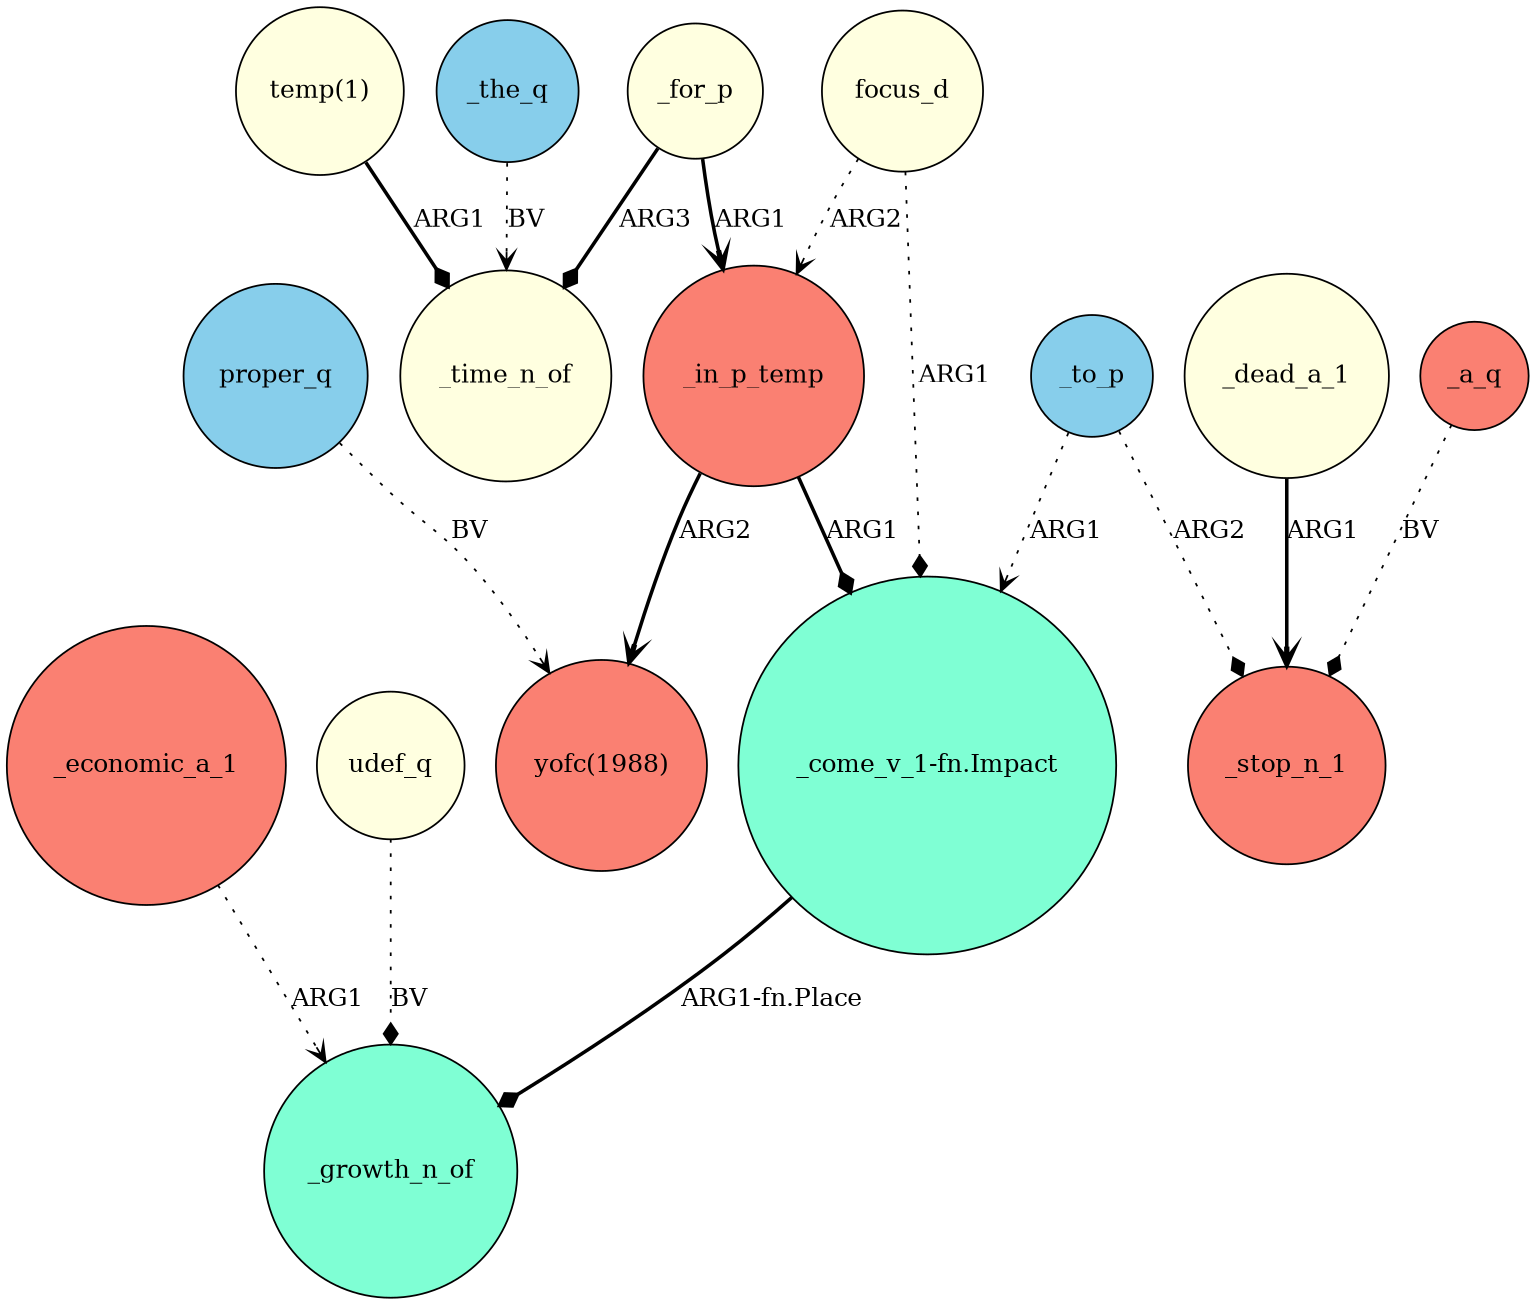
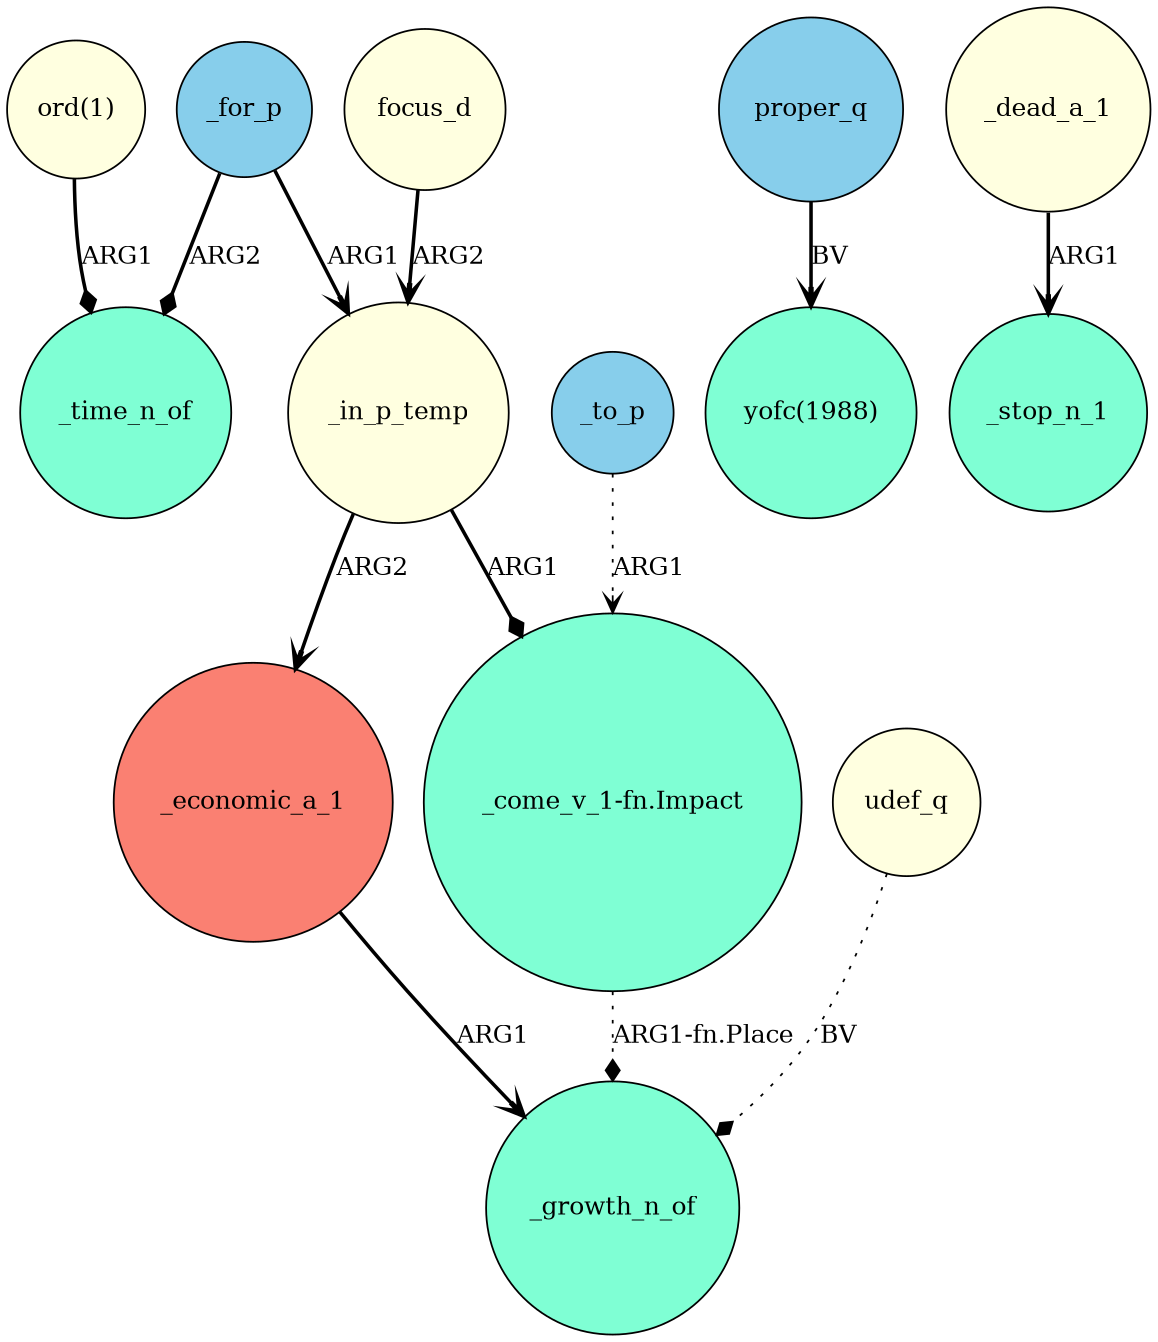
  digraph {
    node [fillcolor=lightyellow shape=circle style=filled]
    edge [arrowhead=diamond style=bold]
    "_come_v_1-fn.Impact" [fillcolor=aquamarine]
-   _in_p_temp [fillcolor=salmon]
-   "yofc(1988)" [fillcolor=salmon]
+   _in_p_temp
+   "yofc(1988)" [fillcolor=aquamarine]
    _growth_n_of [fillcolor=aquamarine]
-   _a_q [fillcolor=salmon]
-   _stop_n_1 [fillcolor=salmon]
-   _the_q [fillcolor=skyblue]
-   _time_n_of
+   _stop_n_1 [fillcolor=aquamarine]
+   _time_n_of [fillcolor=aquamarine]
    _dead_a_1
-   "ord(1)" [label="temp(1)"]
-   _for_p
+   "ord(1)"
+   _for_p [fillcolor=skyblue]
    _economic_a_1 [fillcolor=salmon]
    _to_p [fillcolor=skyblue]
    focus_d
    proper_q [fillcolor=skyblue]
    udef_q
-   "_come_v_1-fn.Impact" -> _growth_n_of [label="ARG1-fn.Place"]
+   "_come_v_1-fn.Impact" -> _growth_n_of [label="ARG1-fn.Place" style=dotted]
    _in_p_temp -> "_come_v_1-fn.Impact" [label=ARG1]
-   _in_p_temp -> "yofc(1988)" [arrowhead=vee label=ARG2]
-   _a_q -> _stop_n_1 [label=BV style=dotted]
-   _the_q -> _time_n_of [arrowhead=vee label=BV style=dotted]
+   _in_p_temp -> _economic_a_1 [arrowhead=vee label=ARG2]
    _dead_a_1 -> _stop_n_1 [arrowhead=vee label=ARG1]
    "ord(1)" -> _time_n_of [label=ARG1]
    _for_p -> _in_p_temp [arrowhead=vee label=ARG1]
-   _for_p -> _time_n_of [label=ARG3]
-   _economic_a_1 -> _growth_n_of [arrowhead=vee label=ARG1 style=dotted]
+   _for_p -> _time_n_of [label=ARG2]
+   _economic_a_1 -> _growth_n_of [arrowhead=vee label=ARG1]
    _to_p -> "_come_v_1-fn.Impact" [arrowhead=vee label=ARG1 style=dotted]
-   _to_p -> _stop_n_1 [label=ARG2 style=dotted]
-   focus_d -> "_come_v_1-fn.Impact" [label=ARG1 style=dotted]
-   focus_d -> _in_p_temp [arrowhead=vee label=ARG2 style=dotted]
-   proper_q -> "yofc(1988)" [arrowhead=vee label=BV style=dotted]
+   focus_d -> _in_p_temp [arrowhead=vee label=ARG2]
+   proper_q -> "yofc(1988)" [arrowhead=vee label=BV]
    udef_q -> _growth_n_of [label=BV style=dotted]
  }
